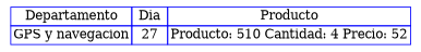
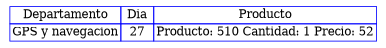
  digraph {
-   n1 [label=<      <table border='0' cellborder='1' color='blue' cellspacing='0'> <tr> <td>Departamento</td> <td> Dia </td> <td>Producto</td></tr> <tr> <td>GPS y navegacion</td> <td>27</td> <td>Producto: 510 Cantidad: 4 Precio: 52</td> </tr></table>     > shape=plaintext]
+   n1 [label=<      <table border='0' cellborder='1' color='blue' cellspacing='0'> <tr> <td>Departamento</td> <td> Dia </td> <td>Producto</td></tr> <tr> <td>GPS y navegacion</td> <td>27</td> <td>Producto: 510 Cantidad: 1 Precio: 52</td> </tr></table>     > shape=plaintext]
  }
